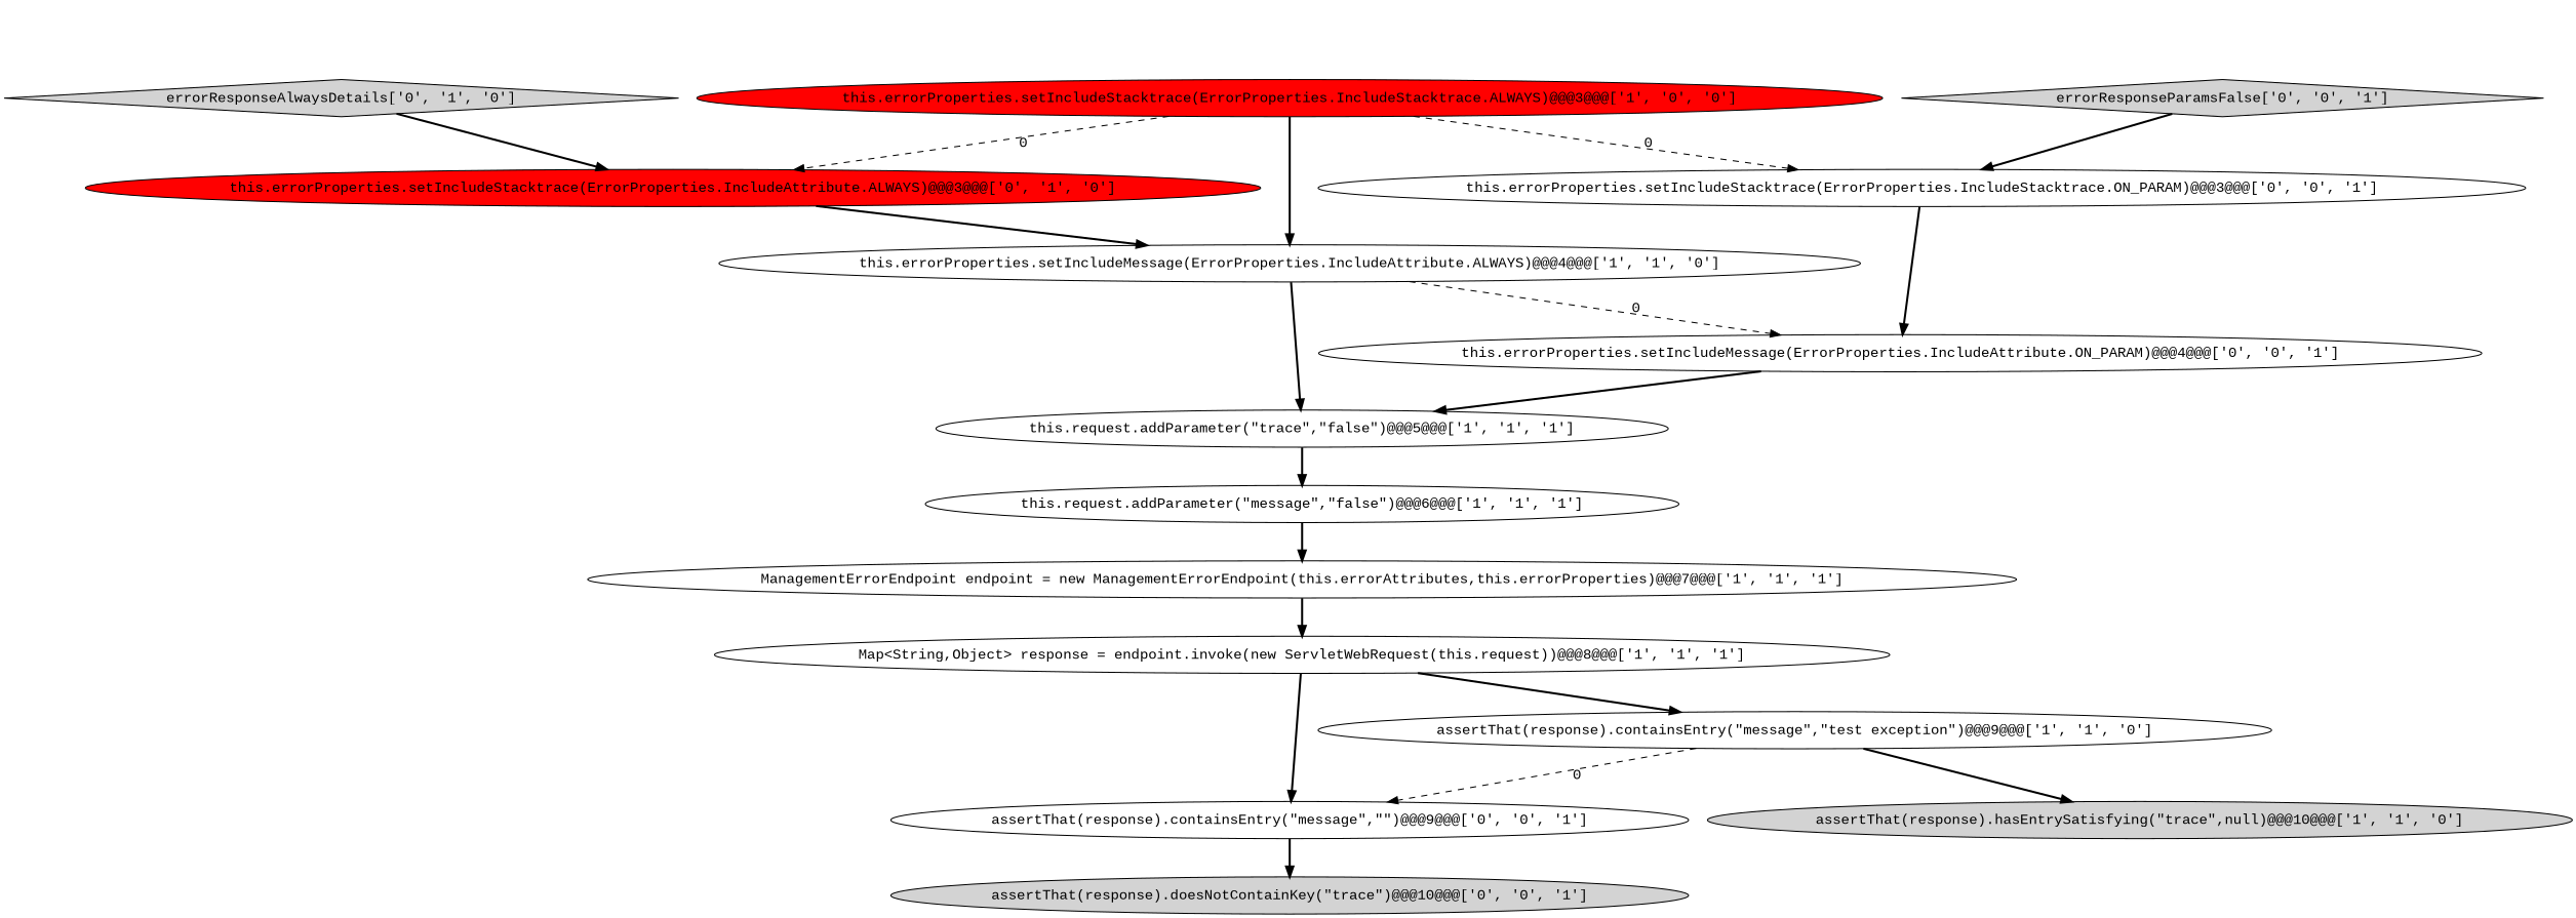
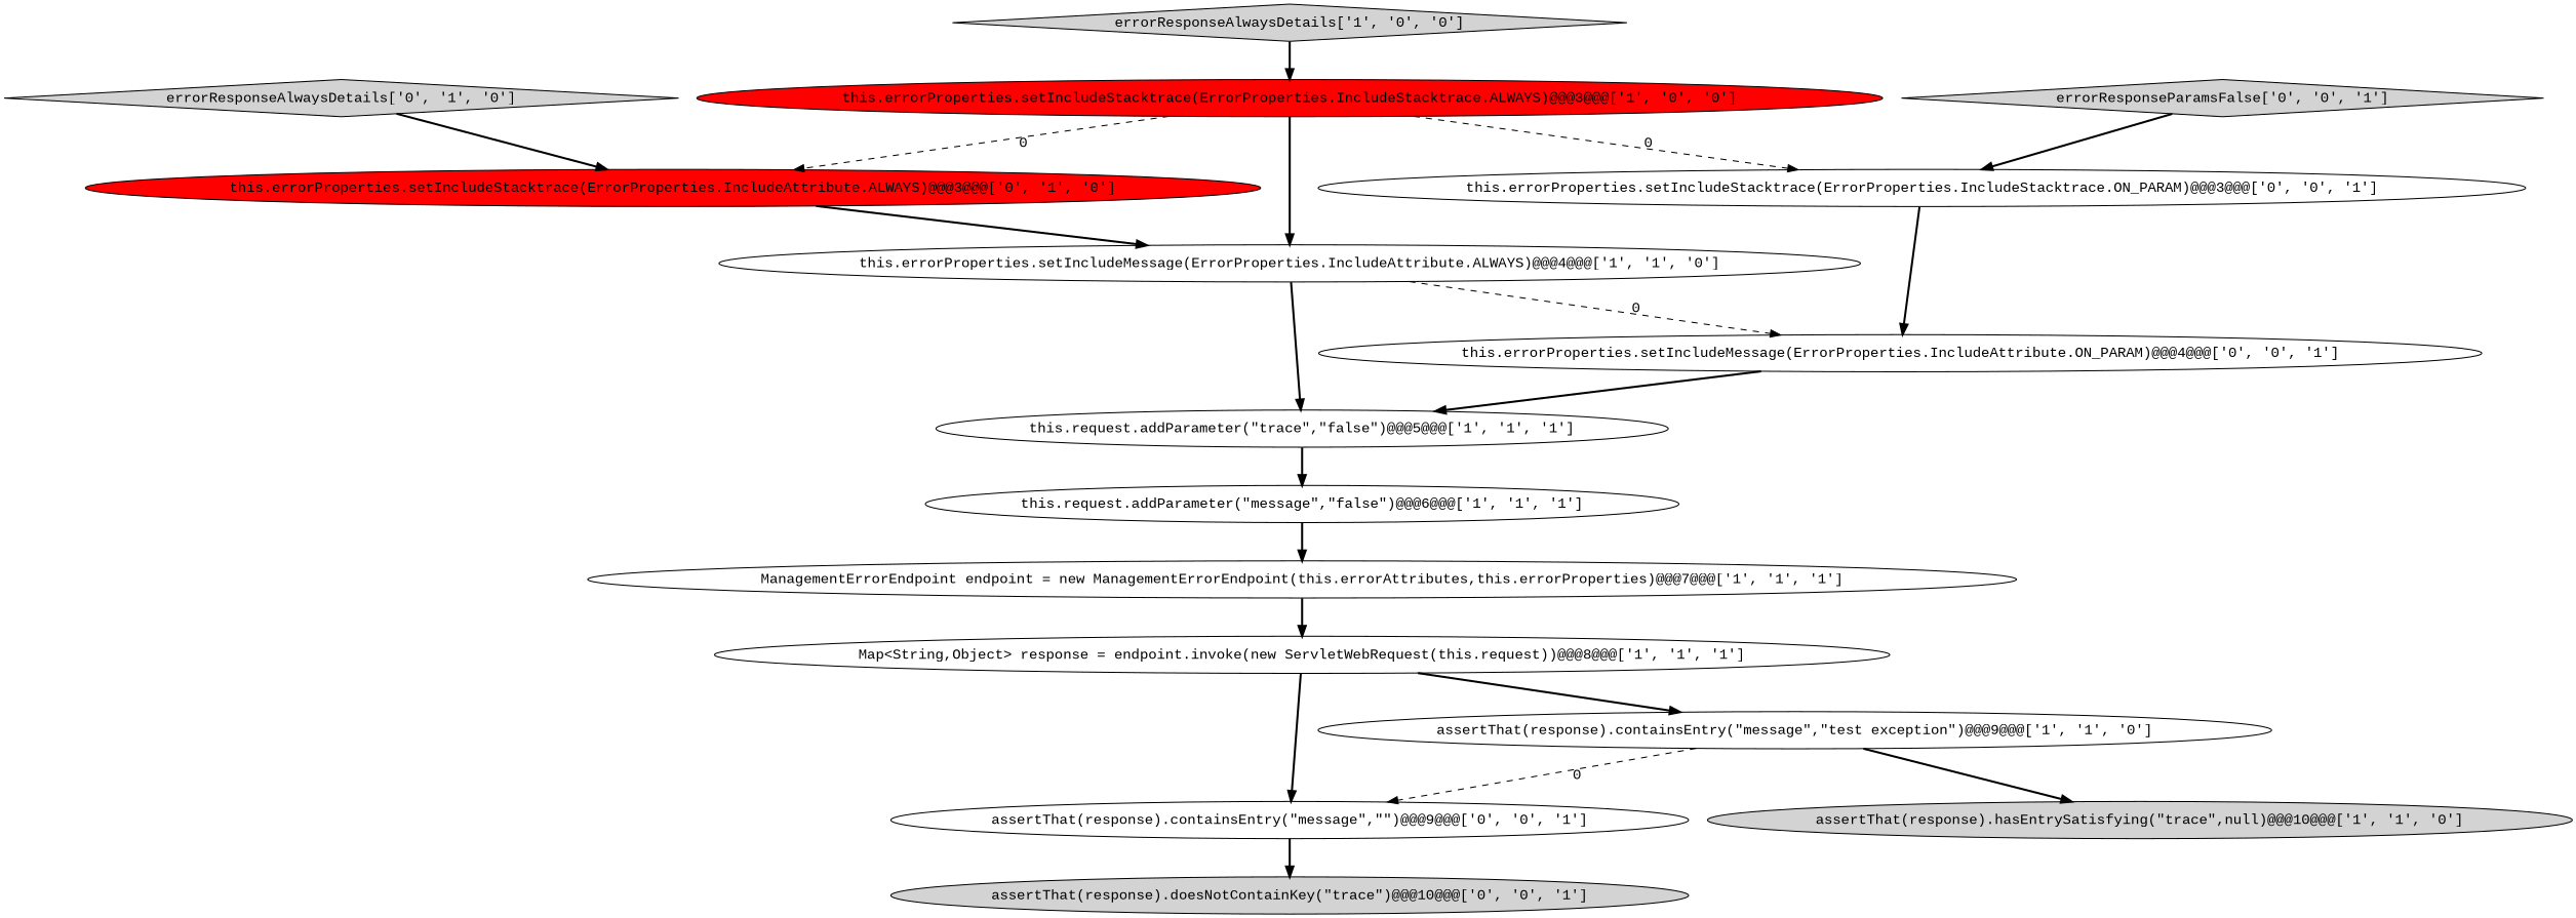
  digraph {
    fontname="Liberation Mono"
    node [fillcolor=white shape=ellipse style=filled fontname="Liberation Mono"]
    edge [style=bold fontname="Liberation Mono"]
    n1 [label="this.request.addParameter(\"message\",\"false\")@@@6@@@['1', '1', '1']"]
    n2 [label="ManagementErrorEndpoint endpoint = new ManagementErrorEndpoint(this.errorAttributes,this.errorProperties)@@@7@@@['1', '1', '1']"]
    n3 [label="this.errorProperties.setIncludeStacktrace(ErrorProperties.IncludeStacktrace.ON_PARAM)@@@3@@@['0', '0', '1']"]
    n4 [label="this.errorProperties.setIncludeMessage(ErrorProperties.IncludeAttribute.ON_PARAM)@@@4@@@['0', '0', '1']"]
    n5 [label="this.request.addParameter(\"trace\",\"false\")@@@5@@@['1', '1', '1']"]
    n6 [fillcolor=lightgray label="errorResponseAlwaysDetails['0', '1', '0']" shape=diamond]
    n7 [fillcolor=red label="this.errorProperties.setIncludeStacktrace(ErrorProperties.IncludeAttribute.ALWAYS)@@@3@@@['0', '1', '0']"]
    n8 [fillcolor=lightgray label="assertThat(response).doesNotContainKey(\"trace\")@@@10@@@['0', '0', '1']"]
    n9 [label="assertThat(response).containsEntry(\"message\",\"\")@@@9@@@['0', '0', '1']"]
    n10 [fillcolor=lightgray label="assertThat(response).hasEntrySatisfying(\"trace\",null)@@@10@@@['1', '1', '0']"]
    n11 [label="this.errorProperties.setIncludeMessage(ErrorProperties.IncludeAttribute.ALWAYS)@@@4@@@['1', '1', '0']"]
    n12 [fillcolor=red label="this.errorProperties.setIncludeStacktrace(ErrorProperties.IncludeStacktrace.ALWAYS)@@@3@@@['1', '0', '0']"]
    n13 [fillcolor=lightgray label="errorResponseParamsFalse['0', '0', '1']" shape=diamond]
    n14 [label="Map<String,Object> response = endpoint.invoke(new ServletWebRequest(this.request))@@@8@@@['1', '1', '1']"]
    n15 [label="assertThat(response).containsEntry(\"message\",\"test exception\")@@@9@@@['1', '1', '0']"]
+   n16 [fillcolor=lightgray label="errorResponseAlwaysDetails['1', '0', '0']" shape=diamond]
    n1 -> n2
    n2 -> n14
    n3 -> n4
    n4 -> n5
    n5 -> n1
    n6 -> n7
    n7 -> n11
    n9 -> n8
    n11 -> n4 [label=0 style=dashed]
    n11 -> n5
    n12 -> n3 [label=0 style=dashed]
    n12 -> n7 [label=0 style=dashed]
    n12 -> n11
    n13 -> n3
    n14 -> n9
    n14 -> n15
    n15 -> n9 [label=0 style=dashed]
    n15 -> n10
+   n16 -> n12
  }
